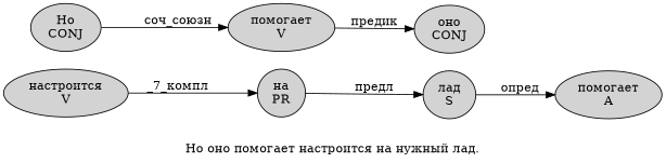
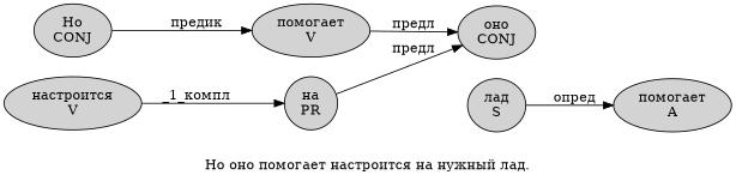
  digraph {
    label="Но оно помогает настроится на нужный лад."
    rankdir=LR
    node [fillcolor=lightgray penwidth=1 shape=ellipse style=filled]
    n1 [label="Но\nCONJ"]
    n2 [label="помогает\nV"]
    n3 [label="оно\nCONJ"]
    n4 [label="настроится\nV"]
    n5 [label="на\nPR"]
    n6 [label="лад\nS"]
    n7 [label="помогает\nA"]
-   n1 -> n2 [label="соч_союзн"]
-   n2 -> n3 [label="предик"]
-   n4 -> n5 [label="_7_компл"]
-   n5 -> n6 [label="предл"]
+   n1 -> n2 [label="предик"]
+   n2 -> n3 [label="предл"]
+   n4 -> n5 [label="_1_компл"]
+   n5 -> n3 [label="предл"]
    n6 -> n7 [label="опред"]
  }
